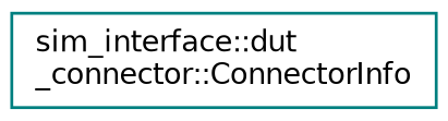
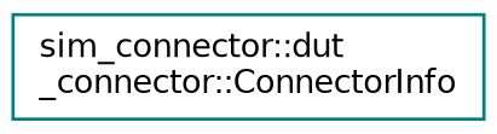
  digraph {
    rankdir=TB
-   n1 [color=teal fillcolor=white fontname=Helvetica fontsize=10 height=0.2 label="sim_interface::dut\l_connector::ConnectorInfo" shape=record style=filled width=0.4]
+   n1 [color=teal fillcolor=white fontname=Helvetica fontsize=10 height=0.2 label="sim_connector::dut\l_connector::ConnectorInfo" shape=record style=filled width=0.4]
  }
